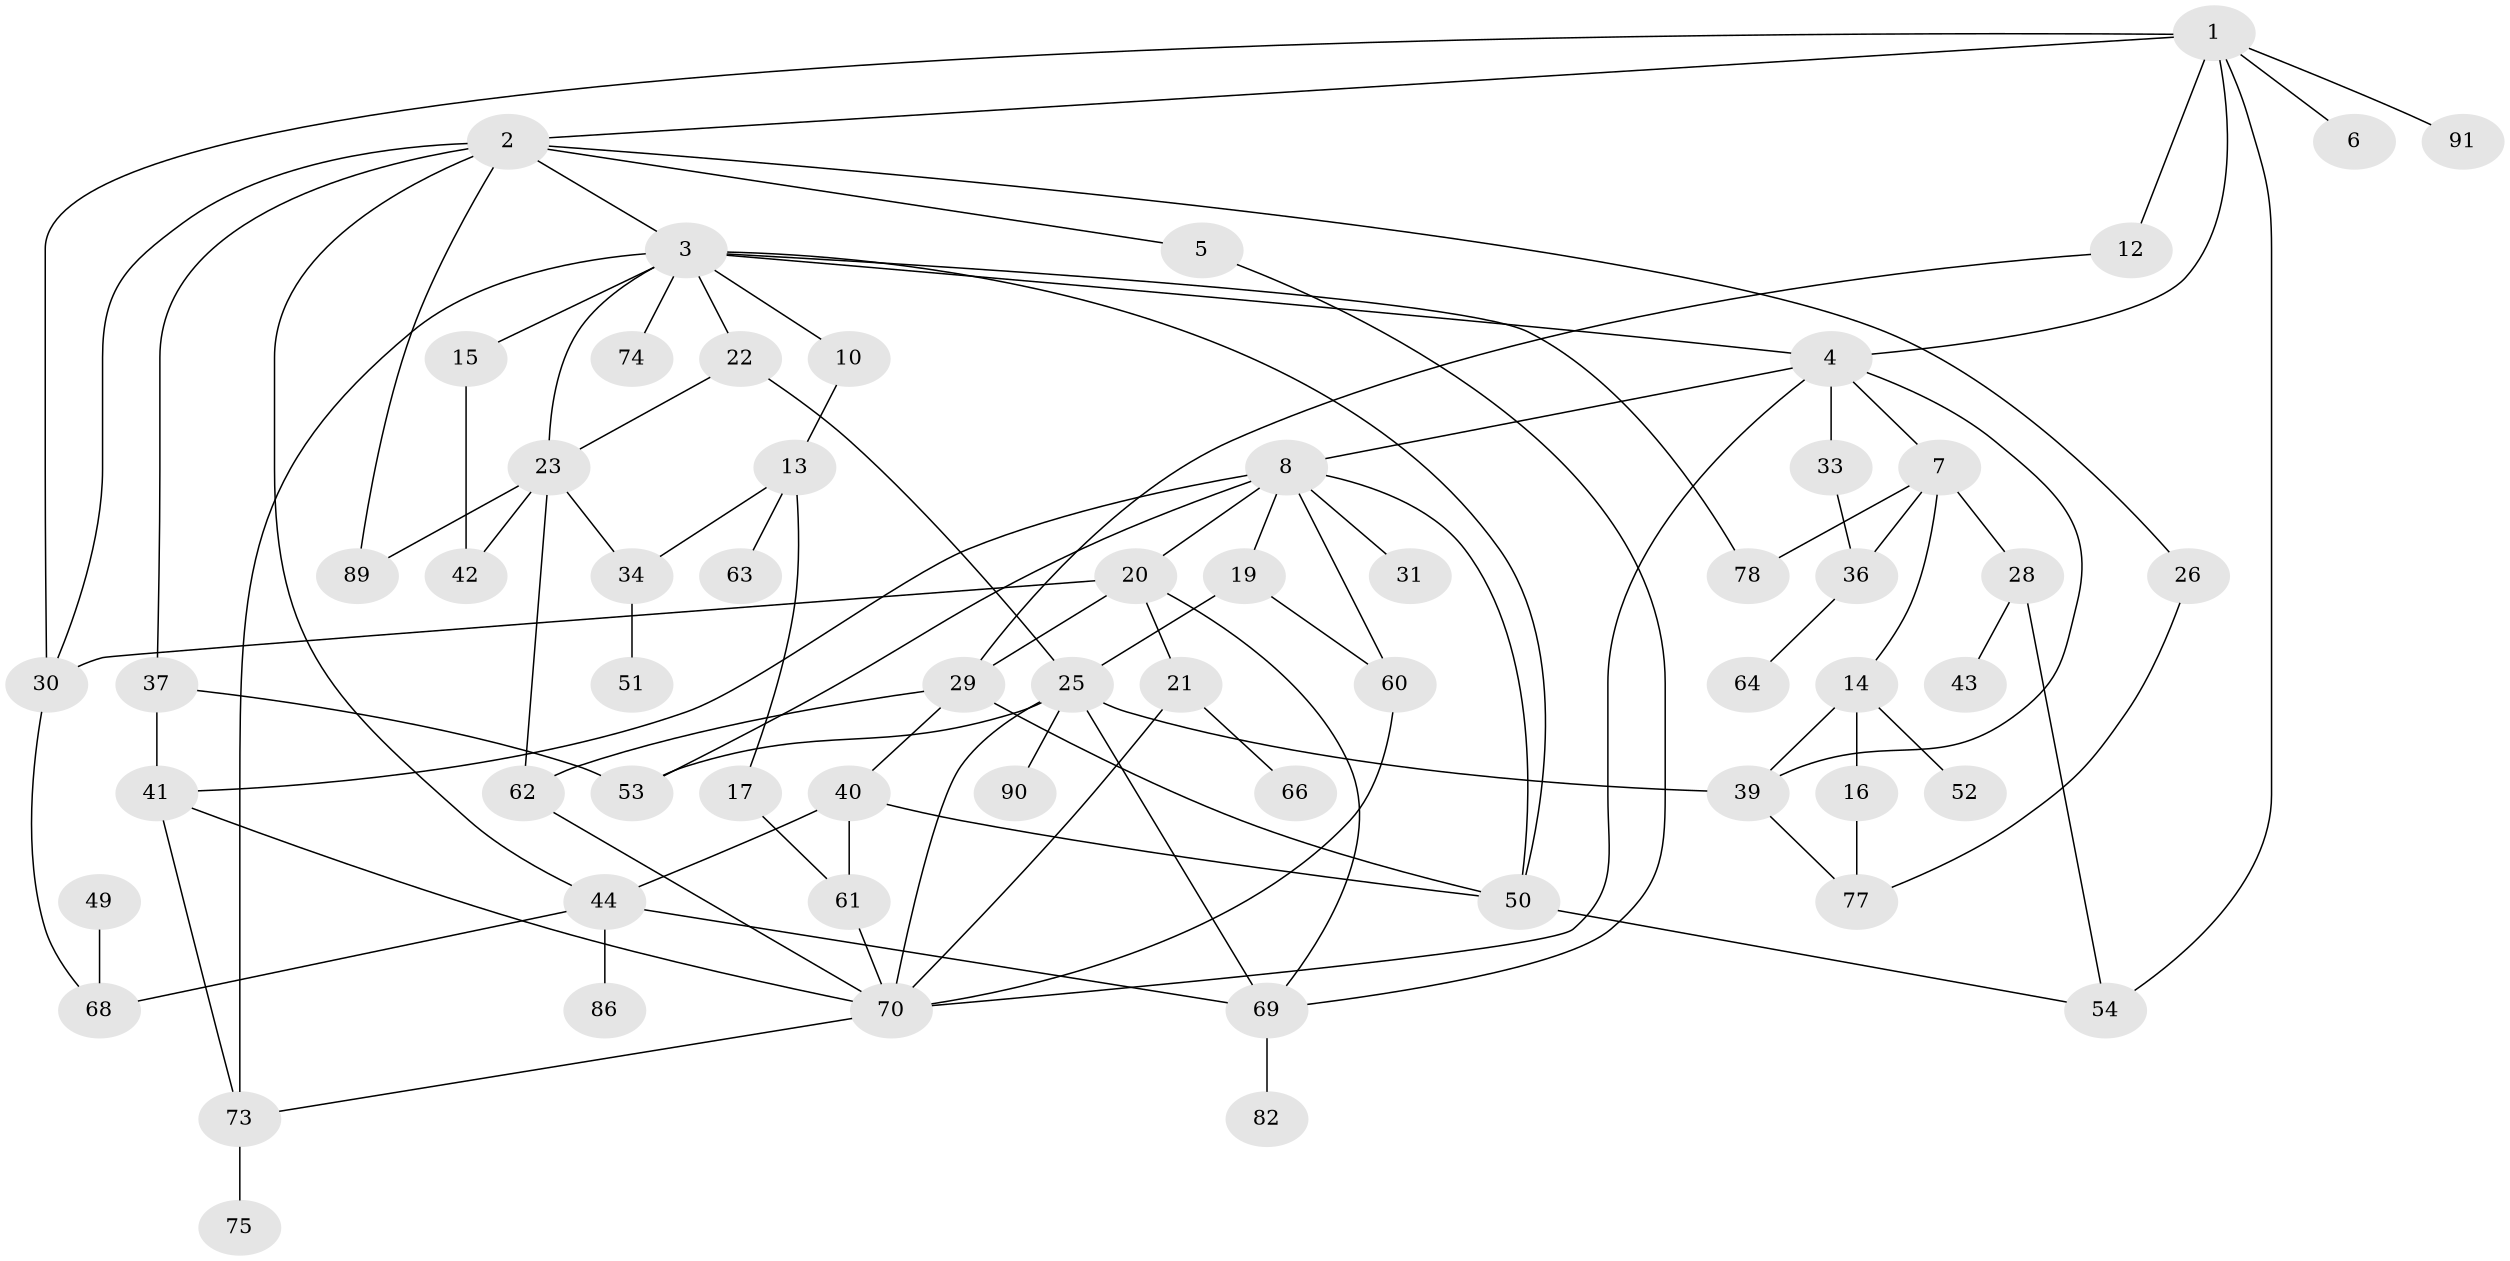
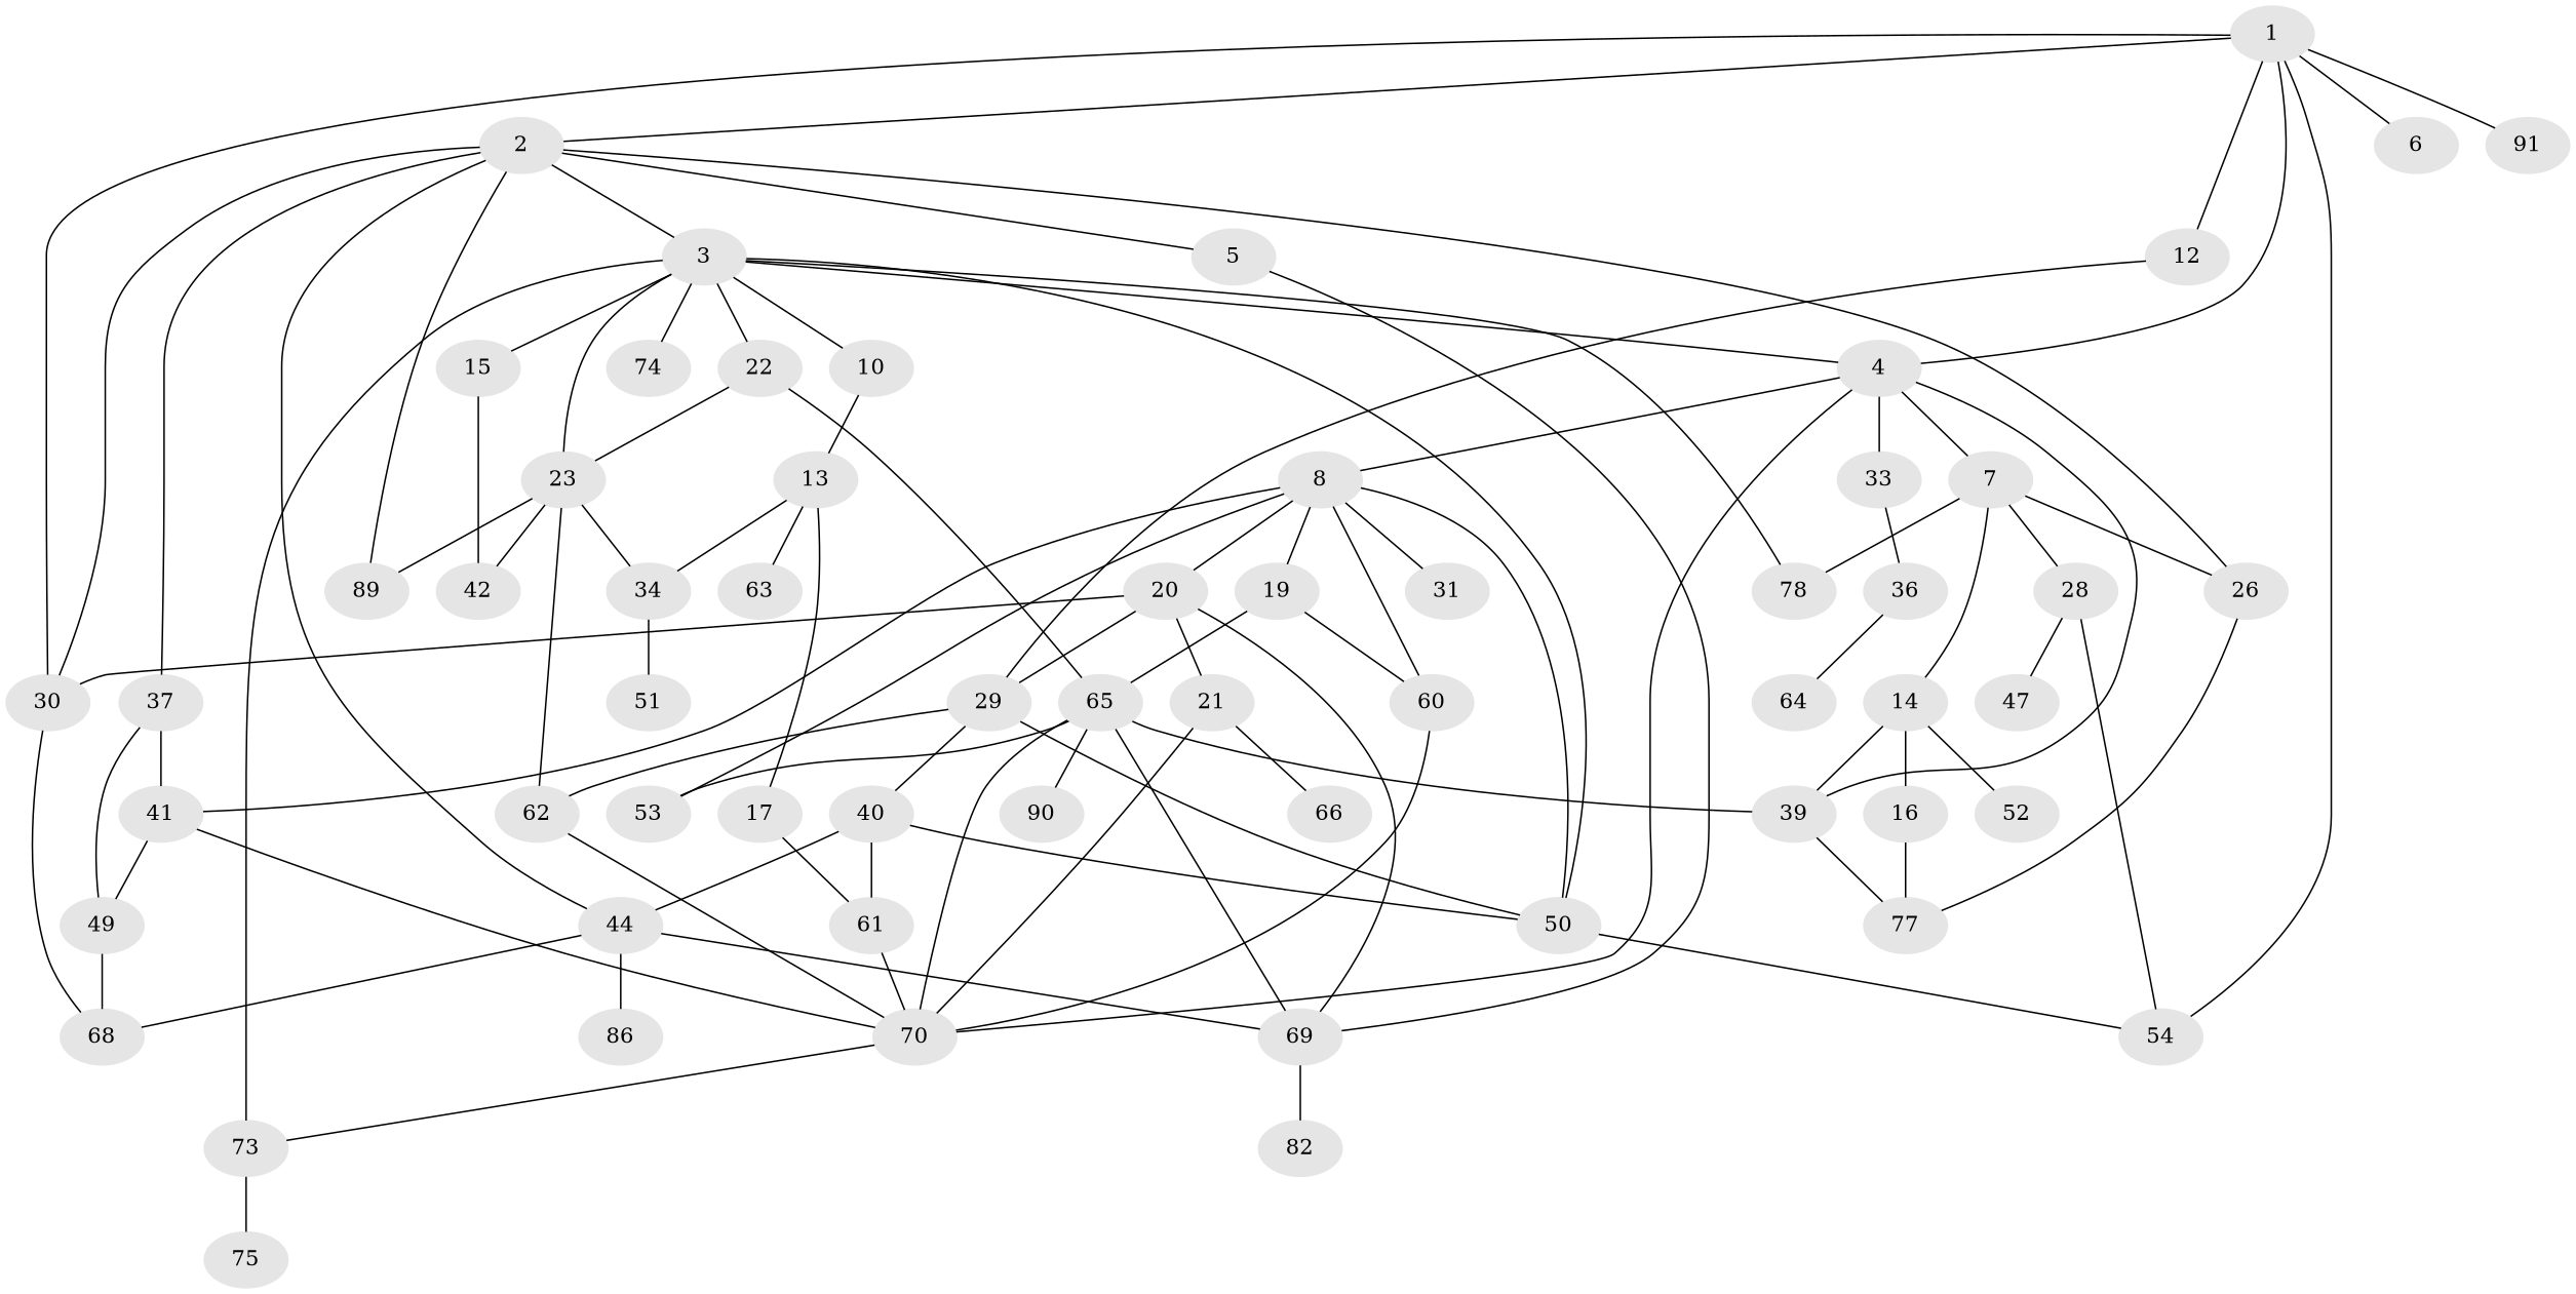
  graph {
    node [color=gray90 style=filled]
    1 [super="+48"]
    2 [super="+18"]
    4 [super="+9"]
    6 [super="+11"]
    12
    30 [super="+53"]
    54
    91
    3 [super="+79"]
    5
    26 [super="+32"]
    37 [super="+46"]
    44 [super="+45"]
    n14 [label=89]
    7 [super="+24"]
    8 [super="+58"]
    33
    39 [super="+67"]
    70 [super="+87"]
    29 [super="+38"]
    68 [super="+83"]
    10
    15
    22
    23 [super="+35"]
    50 [super="+92"]
    73
    74
    78
    69 [super="+71"]
    77 [super="+81"]
    41
    n33 [label=53 super="+85"]
    86
    13 [super="+27"]
    42
-   25 [super="+56"]
+   25 [super="+56" label=65]
    34
    62
    75
    14 [super="+89"]
    28 [super="+43"]
    19 [super="+72"]
    20 [super="+59"]
    31
    60 [super="+88"]
    36
    17
    63
    82
    16
    52
-   47 [label=43]
+   47
    21 [super="+55"]
    49 [super="+84"]
    40
    61 [super="+65"]
    51
    90
    66
    64 [super="+76"]
    1 -- 2
    1 -- 4
    1 -- 6
    1 -- 12
    1 -- 30
    1 -- 54
    1 -- 91
    2 -- 30
    2 -- 3
    2 -- 5
    2 -- 26
    2 -- 37
    2 -- 44
    2 -- n14
    4 -- 7
    4 -- 8
    4 -- 33
    4 -- 39
    4 -- 70
    12 -- 29
    30 -- 68
    3 -- 4
    3 -- 10
    3 -- 15
    3 -- 22
    3 -- 23
    3 -- 50
    3 -- 73
    3 -- 74
    3 -- 78
    5 -- 69
    26 -- 77
    37 -- 41
-   37 -- n33
+   37 -- 49
    44 -- 68
    44 -- 69
    44 -- 86
-   7 -- 36
+   7 -- 26
    7 -- 78
    7 -- 14
    7 -- 28
    8 -- 50
    8 -- 41
    8 -- n33
    8 -- 19
    8 -- 20
    8 -- 31
    8 -- 60
    33 -- 36
    39 -- 77
    70 -- 73
    29 -- 50
    29 -- 62
    29 -- 40
    10 -- 13
    15 -- 42
    22 -- 23
    22 -- 25
    23 -- n14
    23 -- 42
    23 -- 34
    23 -- 62
    50 -- 54
    73 -- 75
    69 -- 82
    41 -- 70
-   41 -- 73
+   41 -- 49
    13 -- 34
    13 -- 17
    13 -- 63
    25 -- 39
    25 -- 70
    25 -- 69
    25 -- n33
    25 -- 90
    34 -- 51
    62 -- 70
    14 -- 39
    14 -- 16
    14 -- 52
    28 -- 54
    28 -- 47
    19 -- 25
    19 -- 60
    20 -- 30
    20 -- 29
    20 -- 69
    20 -- 21
    60 -- 70
    36 -- 64
    17 -- 61
    16 -- 77
    21 -- 70
    21 -- 66
    49 -- 68
    40 -- 44
    40 -- 50
    40 -- 61
    61 -- 70
  }
